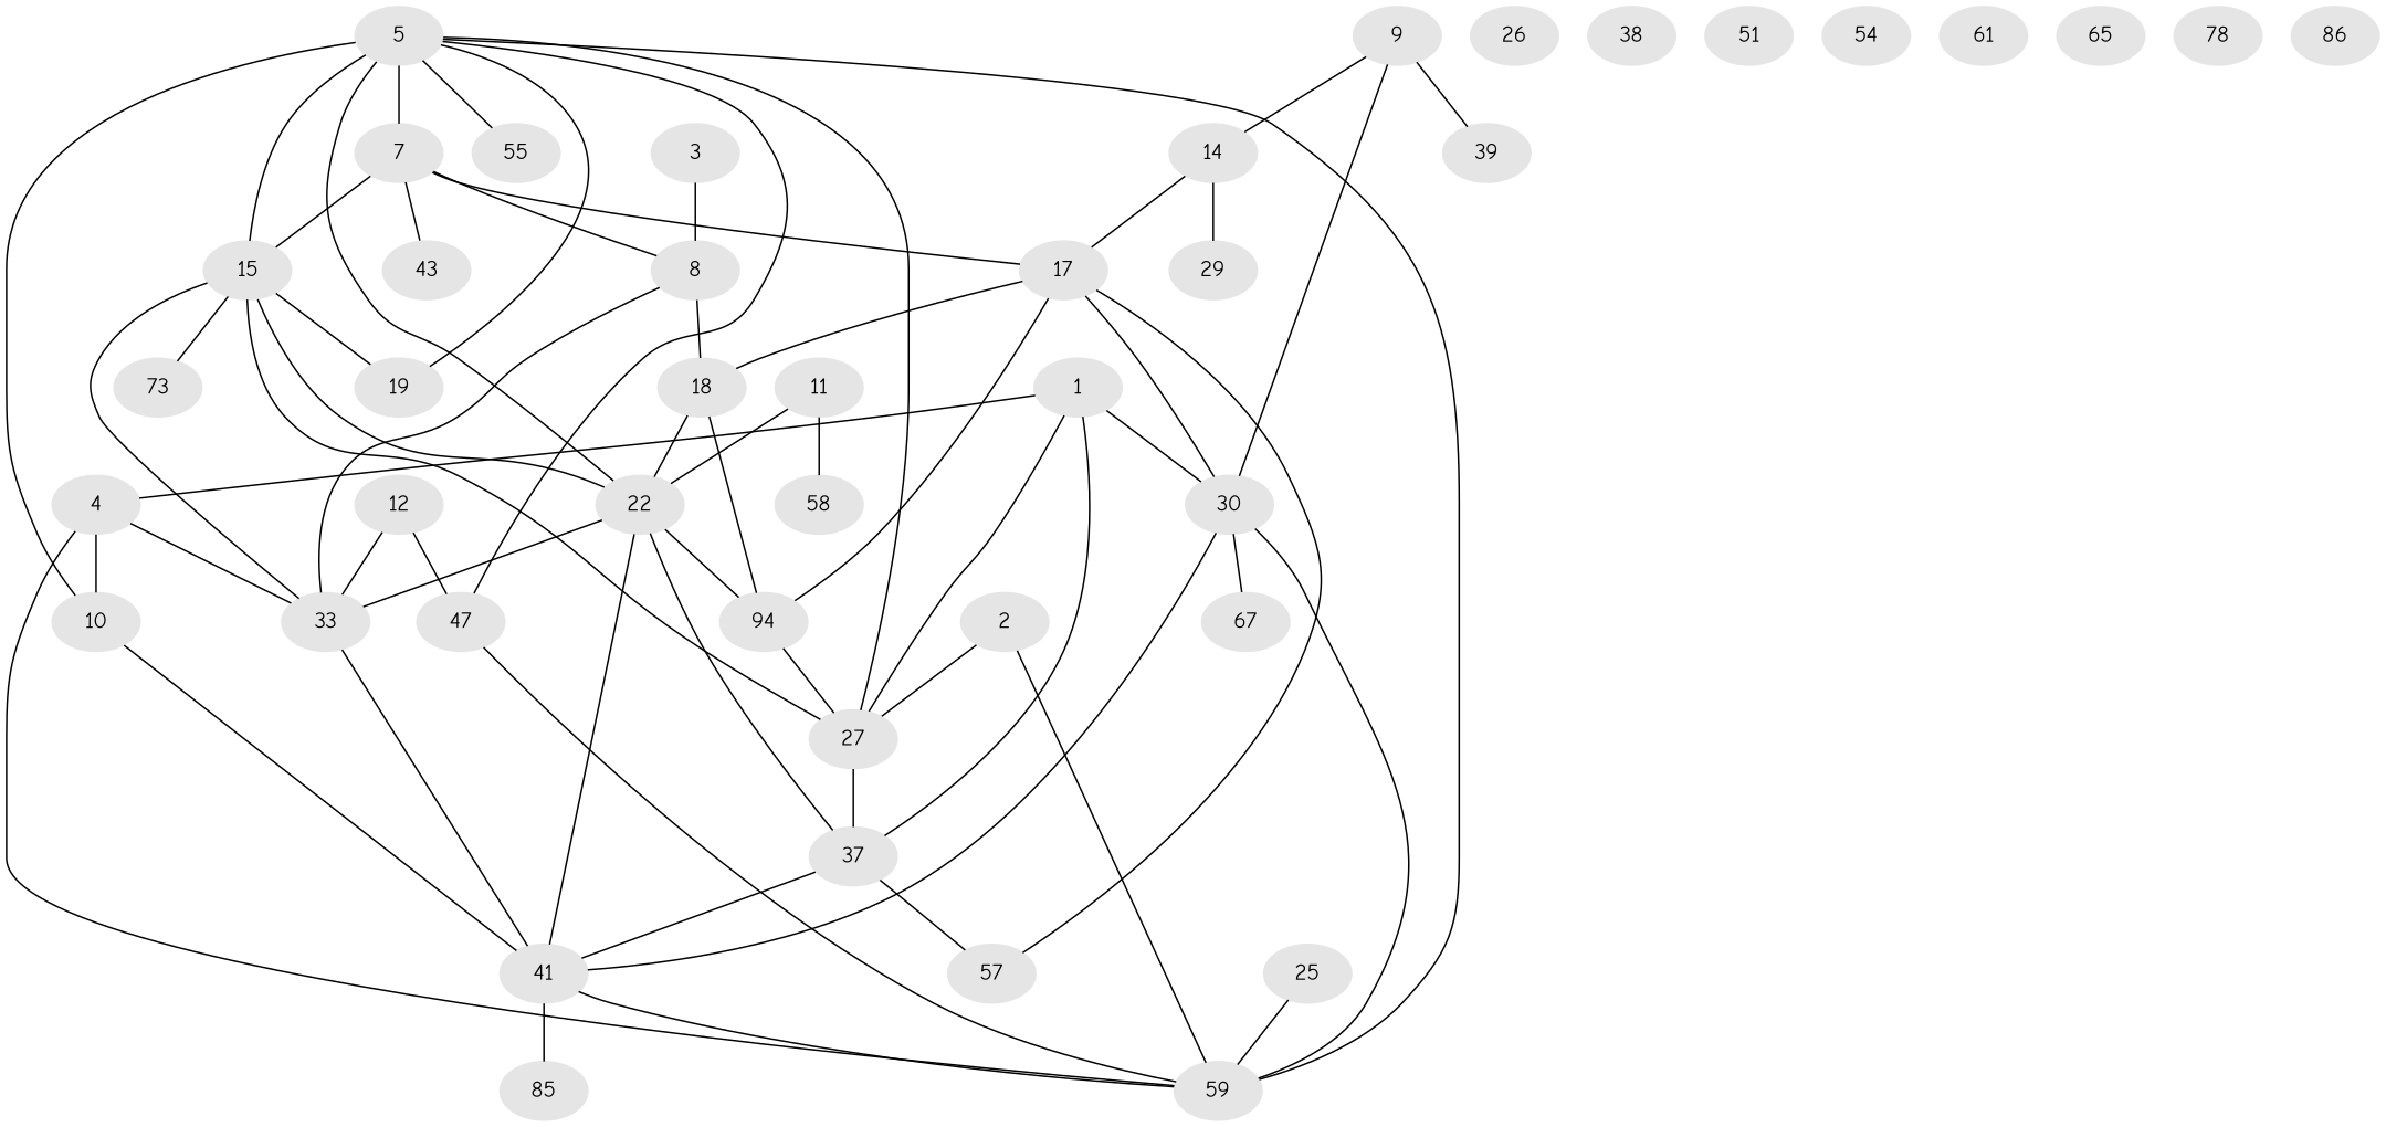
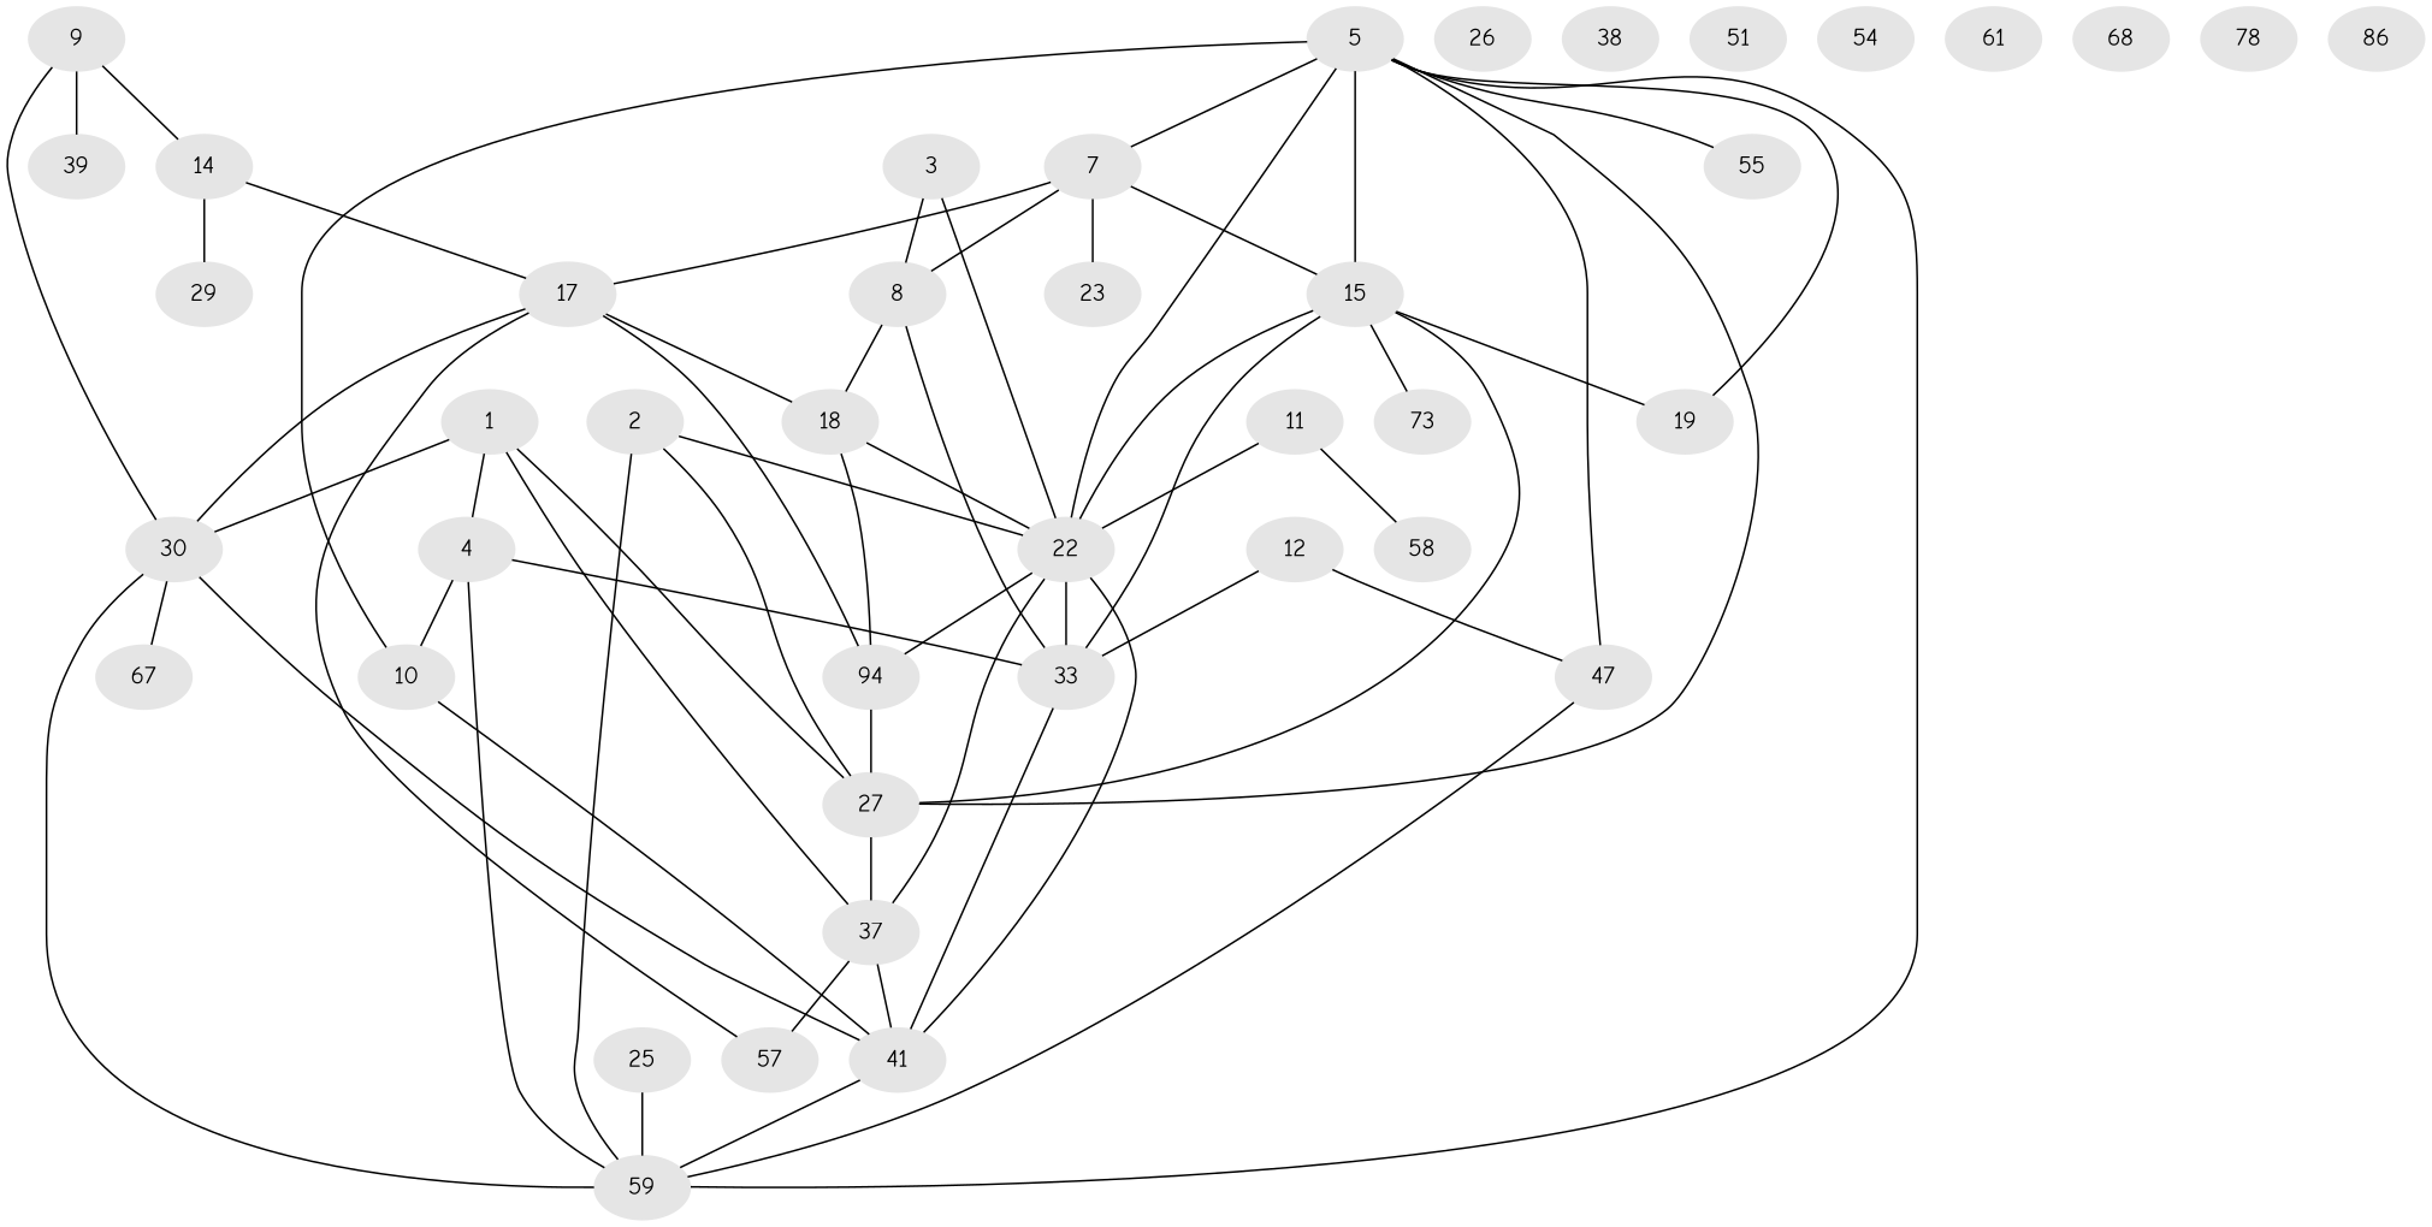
  graph {
    fontname="Comic Neue"
    node [color=gray90 fontname="Comic Neue" style=filled]
    edge [fontname="Comic Neue"]
    1 [super="+45+68"]
    4 [super="+76"]
    27 [super="+63+36+49+48"]
    30 [super="+31"]
    37 [super="+74"]
    59 [super="+84+70"]
    10 [super="+28"]
    33 [super="+56+34"]
    41 [super="+50"]
    67
    57
    2 [super="+69"]
    22 [super="+90+80+44"]
    n14 [label=94 super="+71+32"]
    3
    8
    18 [super="+82+20"]
    5 [super="+6+75"]
    7 [super="+72+21"]
    15 [super="+16+23"]
    19 [super="+81+35"]
    47
    55
    17 [super="+60"]
-   43
+   43 [label=23]
    73
    9 [super="+79"]
    14 [super="+40+42"]
    39 [super="+52"]
    29
-   85
    11 [super="+66"]
    58
    12
    25
    26
    38
    51
    54
    61
-   65
+   65 [label=68]
    78
    86
    1 -- 4
    1 -- 27
    1 -- 30
    1 -- 37
    4 -- 59
    4 -- 10 [weight=2]
    4 -- 33
    27 -- 37
    30 -- 59
    30 -- 41
    30 -- 67
    37 -- 41
    37 -- 57
    10 -- 41
    33 -- 41
    41 -- 59
-   41 -- 85
    2 -- 27
    2 -- 59
+   2 -- 22
    22 -- 37
    22 -- 33
    22 -- 41 [weight=2]
    22 -- n14
    n14 -- 27
+   3 -- 22
    3 -- 8
    8 -- 33
    8 -- 18
    18 -- 22
    18 -- n14
    5 -- 27
    5 -- 59
    5 -- 10 [weight=2]
    5 -- 22
    5 -- 7 [weight=2]
    5 -- 15
    5 -- 19
    5 -- 47
    5 -- 55
    7 -- 8
    7 -- 15
    7 -- 17
    7 -- 43
    15 -- 27
    15 -- 33
    15 -- 22
    15 -- 19
    15 -- 73
    47 -- 59
    17 -- 30
    17 -- 57
    17 -- n14
    17 -- 18
    9 -- 30
    9 -- 14
    9 -- 39
    14 -- 17
    14 -- 29
    11 -- 22
    11 -- 58
    12 -- 33
    12 -- 47
    25 -- 59
  }
